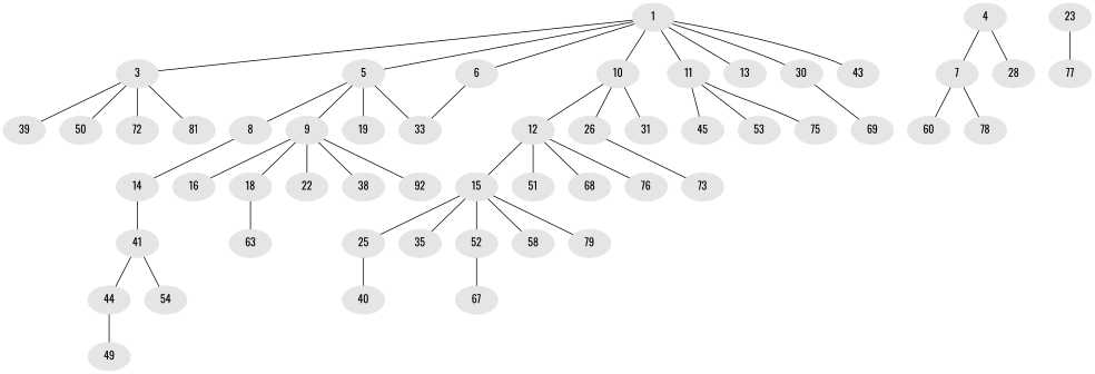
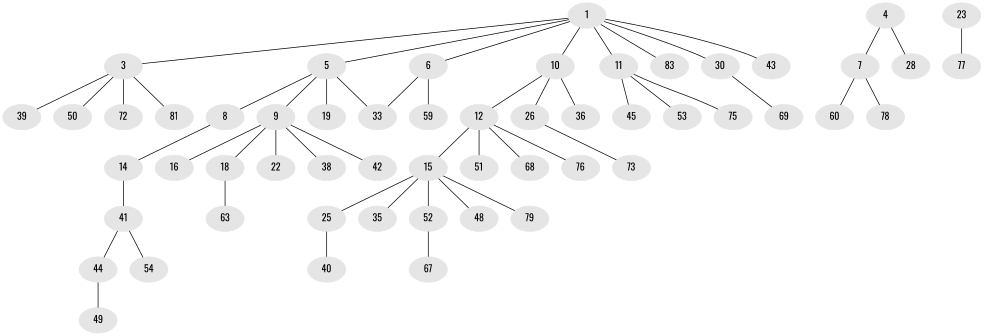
  graph {
    fontname=Oswald
    node [color=gray90 fontname=Oswald style=filled]
    edge [fontname=Oswald]
    1 [super="+2"]
    3 [super="+70"]
    5 [super="+17"]
    6
    10
    11 [super="+55"]
-   13
+   13 [label=83]
    30 [super="+36"]
    43
    39 [super="+57"]
    50
    72
    81
    4 [super="+32"]
    7 [super="+20"]
    28
    8 [super="+82"]
    9 [super="+34"]
    19
    33 [super="+47"]
+   59
    12 [super="+27"]
    26 [super="+29"]
-   31
+   31 [label=36]
    45
    53
    75
    69
    60
    78
    14
    16 [super="+46"]
    18 [super="+74"]
    22 [super="+37"]
    38
-   42 [label=92]
+   42
    23
    77
    41 [super="+61"]
    63 [super="+80"]
    15 [super="+21"]
    51
    68
    76
    73
    25 [super="+56"]
    35
    52
-   58
+   58 [label=48]
    79
    44 [super="+48"]
    54 [super="+64"]
    40 [super="+62"]
    67 [super="+71"]
    49 [super="+65"]
    1 -- 3
    1 -- 5
    1 -- 6
    1 -- 10
    1 -- 11
    1 -- 13
    1 -- 30
    1 -- 43
    3 -- 39
    3 -- 50
    3 -- 72
    3 -- 81
    5 -- 8
    5 -- 9
    5 -- 19
    5 -- 33
    6 -- 33
+   6 -- 59
    10 -- 12
    10 -- 26
    10 -- 31
    11 -- 45
    11 -- 53
    11 -- 75
    30 -- 69
    4 -- 7
    4 -- 28
    7 -- 60
    7 -- 78
    8 -- 14
    9 -- 16
    9 -- 18
    9 -- 22
    9 -- 38
    9 -- 42
    12 -- 15
    12 -- 51
    12 -- 68
    12 -- 76
    26 -- 73
    14 -- 41
    18 -- 63
    23 -- 77
    41 -- 44
    41 -- 54
    15 -- 25
    15 -- 35
    15 -- 52
    15 -- 58
    15 -- 79
    25 -- 40
    52 -- 67
    44 -- 49
  }
